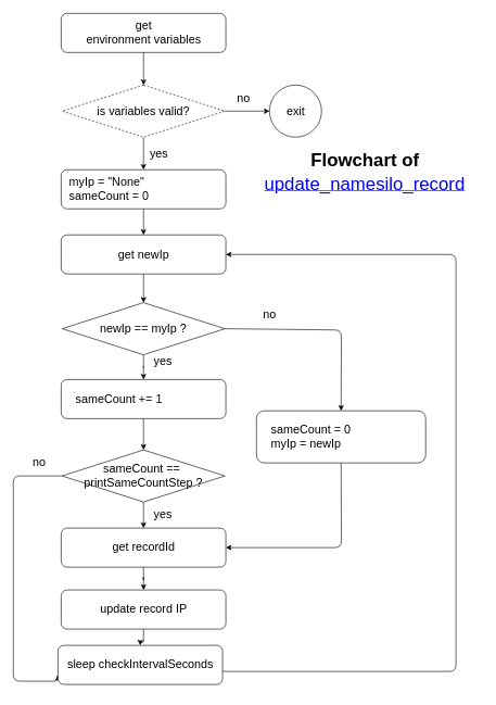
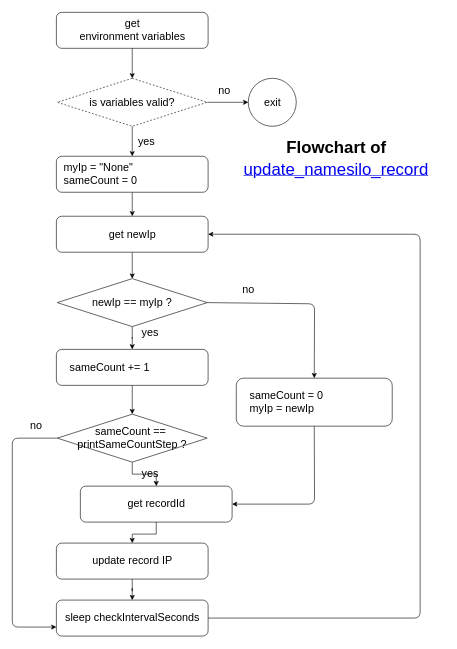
  <mxCell id="0" />
  <mxCell id="1" parent="0" />
  <mxCell id="2" value="" style="edgeStyle=orthogonalEdgeStyle;rounded=0;orthogonalLoop=1;jettySize=auto;html=1;fontSize=18;entryX=0;entryY=0.5;entryDx=0;entryDy=0;" parent="1" source="4" target="8" edge="1"><mxGeometry relative="1" as="geometry"><mxPoint x="413.5" y="170" as="targetPoint" /></mxGeometry></mxCell>
  <mxCell id="3" value="" style="edgeStyle=orthogonalEdgeStyle;rounded=0;orthogonalLoop=1;jettySize=auto;html=1;fontSize=18;entryX=0.5;entryY=0;entryDx=0;entryDy=0;" parent="1" source="4" target="11" edge="1"><mxGeometry relative="1" as="geometry"><mxPoint x="220" y="260" as="targetPoint" /></mxGeometry></mxCell>
  <mxCell id="4" value="&lt;font style=&quot;font-size: 18px&quot;&gt;is variables valid?&lt;/font&gt;" style="rhombus;whiteSpace=wrap;html=1;fontSize=18;dashed=1;" parent="1" vertex="1"><mxGeometry x="95" y="130" width="250" height="80" as="geometry" /></mxCell>
  <mxCell id="5" value="&lt;font style=&quot;font-size: 18px&quot;&gt;get&lt;br&gt;environment variables&lt;/font&gt;" style="rounded=1;whiteSpace=wrap;html=1;" parent="1" vertex="1"><mxGeometry x="93.5" y="20" width="253" height="60" as="geometry" /></mxCell>
  <mxCell id="6" value="" style="endArrow=classic;html=1;exitX=0.5;exitY=1;exitDx=0;exitDy=0;" parent="1" source="5" target="4" edge="1"><mxGeometry width="50" height="50" relative="1" as="geometry"><mxPoint x="93.5" y="280" as="sourcePoint" /><mxPoint x="143.5" y="230" as="targetPoint" /></mxGeometry></mxCell>
  <mxCell id="7" value="no" style="text;html=1;strokeColor=none;fillColor=none;align=center;verticalAlign=middle;whiteSpace=wrap;rounded=0;fontSize=18;" parent="1" vertex="1"><mxGeometry x="353.5" y="140" width="40" height="20" as="geometry" /></mxCell>
  <mxCell id="8" value="exit" style="ellipse;whiteSpace=wrap;html=1;aspect=fixed;fontSize=18;" parent="1" vertex="1"><mxGeometry x="413.5" y="130" width="80" height="80" as="geometry" /></mxCell>
  <mxCell id="9" value="yes" style="text;html=1;strokeColor=none;fillColor=none;align=center;verticalAlign=middle;whiteSpace=wrap;rounded=0;fontSize=18;" parent="1" vertex="1"><mxGeometry x="223.5" y="225" width="40" height="20" as="geometry" /></mxCell>
  <mxCell id="10" value="" style="edgeStyle=orthogonalEdgeStyle;rounded=0;orthogonalLoop=1;jettySize=auto;html=1;fontSize=18;" parent="1" source="11" target="13" edge="1"><mxGeometry relative="1" as="geometry" /></mxCell>
  <mxCell id="11" value="&lt;span style=&quot;font-size: 18px&quot;&gt;&amp;nbsp; myIp = &quot;None&quot;&lt;br&gt;&amp;nbsp; sameCount = 0&lt;br&gt;&lt;/span&gt;" style="rounded=1;whiteSpace=wrap;html=1;align=left;" parent="1" vertex="1"><mxGeometry x="93.5" y="260" width="253" height="60" as="geometry" /></mxCell>
  <mxCell id="12" value="" style="edgeStyle=orthogonalEdgeStyle;rounded=0;orthogonalLoop=1;jettySize=auto;html=1;fontSize=18;" parent="1" source="13" target="15" edge="1"><mxGeometry relative="1" as="geometry" /></mxCell>
  <mxCell id="13" value="&lt;span style=&quot;font-size: 18px&quot;&gt;get newIp&lt;/span&gt;" style="rounded=1;whiteSpace=wrap;html=1;" parent="1" vertex="1"><mxGeometry x="93.5" y="360" width="253" height="60" as="geometry" /></mxCell>
  <mxCell id="14" value="" style="edgeStyle=orthogonalEdgeStyle;rounded=0;orthogonalLoop=1;jettySize=auto;html=1;fontSize=18;" parent="1" source="15" target="28" edge="1"><mxGeometry relative="1" as="geometry" /></mxCell>
  <mxCell id="15" value="&lt;font style=&quot;font-size: 18px&quot;&gt;newIp == myIp ?&lt;/font&gt;" style="rhombus;whiteSpace=wrap;html=1;fontSize=18;" parent="1" vertex="1"><mxGeometry x="95" y="464" width="250" height="80" as="geometry" /></mxCell>
  <mxCell id="16" value="no" style="text;html=1;strokeColor=none;fillColor=none;align=center;verticalAlign=middle;whiteSpace=wrap;rounded=0;fontSize=18;" parent="1" vertex="1"><mxGeometry x="393.5" y="473" width="40" height="20" as="geometry" /></mxCell>
  <mxCell id="17" value="" style="edgeStyle=orthogonalEdgeStyle;rounded=0;orthogonalLoop=1;jettySize=auto;html=1;fontSize=18;" parent="1" source="19" target="22" edge="1"><mxGeometry relative="1" as="geometry" /></mxCell>
  <mxCell id="18" value="" style="edgeStyle=orthogonalEdgeStyle;orthogonalLoop=1;jettySize=auto;html=1;entryX=0;entryY=0.75;entryDx=0;entryDy=0;rounded=1;" edge="1" parent="1" source="19" target="26"><mxGeometry relative="1" as="geometry"><mxPoint x="40" y="1046" as="targetPoint" /><Array as="points"><mxPoint x="20" y="730" /><mxPoint x="20" y="1045" /></Array></mxGeometry></mxCell>
  <mxCell id="19" value="&lt;font style=&quot;font-size: 18px&quot;&gt;sameCount ==&amp;nbsp; printSameCountStep ?&lt;/font&gt;" style="rhombus;whiteSpace=wrap;html=1;fontSize=18;" parent="1" vertex="1"><mxGeometry x="95" y="690" width="250" height="80" as="geometry" /></mxCell>
  <mxCell id="20" value="yes" style="text;html=1;strokeColor=none;fillColor=none;align=center;verticalAlign=middle;whiteSpace=wrap;rounded=0;fontSize=18;" parent="1" vertex="1"><mxGeometry x="230" y="544" width="40" height="20" as="geometry" /></mxCell>
  <mxCell id="21" value="" style="edgeStyle=orthogonalEdgeStyle;rounded=0;orthogonalLoop=1;jettySize=auto;html=1;fontSize=18;" parent="1" source="22" target="24" edge="1"><mxGeometry relative="1" as="geometry" /></mxCell>
- <mxCell id="22" value="&lt;span style=&quot;font-size: 18px&quot;&gt;get recordId&lt;/span&gt;" style="rounded=1;whiteSpace=wrap;html=1;" parent="1" vertex="1"><mxGeometry x="93.5" y="810" width="253" height="60" as="geometry" /></mxCell>
+ <mxCell id="22" value="&lt;span style=&quot;font-size: 18px&quot;&gt;get recordId&lt;/span&gt;" style="rounded=1;whiteSpace=wrap;html=1;" parent="1" vertex="1"><mxGeometry x="133.5" y="810" width="253" height="60" as="geometry" /></mxCell>
  <mxCell id="23" value="" style="edgeStyle=orthogonalEdgeStyle;rounded=0;orthogonalLoop=1;jettySize=auto;html=1;fontSize=18;" parent="1" source="24" target="26" edge="1"><mxGeometry relative="1" as="geometry" /></mxCell>
  <mxCell id="24" value="&lt;span style=&quot;font-size: 18px&quot;&gt;update record IP&lt;/span&gt;" style="rounded=1;whiteSpace=wrap;html=1;" parent="1" vertex="1"><mxGeometry x="93.5" y="905" width="253" height="60" as="geometry" /></mxCell>
  <mxCell id="25" value="" style="edgeStyle=orthogonalEdgeStyle;rounded=1;orthogonalLoop=1;jettySize=auto;html=1;entryX=1;entryY=0.5;entryDx=0;entryDy=0;" edge="1" parent="1" source="26" target="13"><mxGeometry relative="1" as="geometry"><mxPoint x="690" y="396" as="targetPoint" /><Array as="points"><mxPoint x="700" y="1030" /><mxPoint x="700" y="390" /></Array></mxGeometry></mxCell>
- <mxCell id="26" value="&lt;span style=&quot;font-size: 18px&quot;&gt;sleep checkIntervalSeconds&lt;/span&gt;" style="rounded=1;whiteSpace=wrap;html=1;" parent="1" vertex="1"><mxGeometry x="88.5" y="990" width="253" height="60" as="geometry" /></mxCell>
+ <mxCell id="26" value="&lt;span style=&quot;font-size: 18px&quot;&gt;sleep checkIntervalSeconds&lt;/span&gt;" style="rounded=1;whiteSpace=wrap;html=1;" parent="1" vertex="1"><mxGeometry x="93.5" y="1000" width="253" height="60" as="geometry" /></mxCell>
  <mxCell id="27" value="" style="edgeStyle=orthogonalEdgeStyle;rounded=0;orthogonalLoop=1;jettySize=auto;html=1;fontSize=18;" parent="1" source="28" target="19" edge="1"><mxGeometry relative="1" as="geometry" /></mxCell>
  <mxCell id="28" value="&lt;span style=&quot;font-size: 18px&quot;&gt;&amp;nbsp; &amp;nbsp; sameCount += 1&lt;/span&gt;" style="rounded=1;whiteSpace=wrap;html=1;align=left;" parent="1" vertex="1"><mxGeometry x="93.5" y="582" width="253" height="60" as="geometry" /></mxCell>
  <mxCell id="29" value="&lt;span style=&quot;font-size: 18px&quot;&gt;&amp;nbsp; &amp;nbsp; sameCount = 0&lt;br&gt;&amp;nbsp; &amp;nbsp; myIp = newIp&lt;br&gt;&lt;/span&gt;" style="rounded=1;whiteSpace=wrap;html=1;align=left;shadow=0;" vertex="1" parent="1"><mxGeometry x="393.5" y="630" width="260" height="80" as="geometry" /></mxCell>
  <mxCell id="30" value="" style="endArrow=classic;html=1;entryX=0.5;entryY=0;entryDx=0;entryDy=0;exitX=1;exitY=0.5;exitDx=0;exitDy=0;" edge="1" parent="1" source="15" target="29"><mxGeometry width="50" height="50" relative="1" as="geometry"><mxPoint x="20" y="1130" as="sourcePoint" /><mxPoint x="70" y="1080" as="targetPoint" /><Array as="points"><mxPoint x="524" y="506" /></Array></mxGeometry></mxCell>
  <mxCell id="31" value="" style="endArrow=classic;html=1;entryX=1;entryY=0.5;entryDx=0;entryDy=0;exitX=0.5;exitY=1;exitDx=0;exitDy=0;" edge="1" parent="1" source="29" target="22"><mxGeometry width="50" height="50" relative="1" as="geometry"><mxPoint x="355" y="514" as="sourcePoint" /><mxPoint x="610" y="640" as="targetPoint" /><Array as="points"><mxPoint x="524" y="840" /></Array></mxGeometry></mxCell>
  <mxCell id="32" value="&lt;font style=&quot;font-size: 28px&quot;&gt;Flowchart of&lt;br&gt;&lt;/font&gt;" style="text;strokeColor=none;fillColor=none;html=1;fontSize=24;fontStyle=1;verticalAlign=middle;align=center;shadow=0;rounded=0;comic=0;glass=0;" vertex="1" parent="1"><mxGeometry x="380" y="189.5" width="360" height="111" as="geometry" /></mxCell>
  <mxCell id="33" value="yes" style="text;html=1;strokeColor=none;fillColor=none;align=center;verticalAlign=middle;whiteSpace=wrap;rounded=0;fontSize=18;" vertex="1" parent="1"><mxGeometry x="230" y="780" width="40" height="20" as="geometry" /></mxCell>
  <mxCell id="34" value="no" style="text;html=1;strokeColor=none;fillColor=none;align=center;verticalAlign=middle;whiteSpace=wrap;rounded=0;fontSize=18;" vertex="1" parent="1"><mxGeometry x="40" y="700" width="40" height="20" as="geometry" /></mxCell>
  <mxCell id="35" value="&lt;font style=&quot;font-size: 28px&quot;&gt;update_namesilo_record&lt;/font&gt;" style="text;html=1;strokeColor=none;fillColor=none;whiteSpace=wrap;align=center;verticalAlign=middle;fontColor=#0000EE;fontStyle=4;rounded=0;shadow=0;glass=0;comic=0;" vertex="1" parent="1"><mxGeometry x="388" y="260.5" width="344" height="40" as="geometry" /></mxCell>
